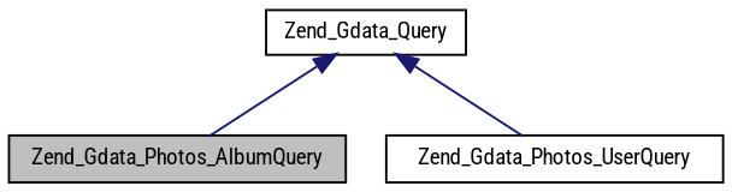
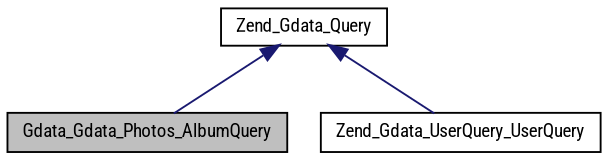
  digraph {
    fontname="Roboto Condensed"
    node [color=black fillcolor=white fontname="Roboto Condensed" fontsize=10 shape=record style=filled]
    edge [color=midnightblue dir=back fontname="Roboto Condensed" fontsize=10 labelfontname=Helvetica labelfontsize=10 style=solid]
-   n1 [fillcolor=grey75 fontcolor=black height=0.2 label=Zend_Gdata_Photos_AlbumQuery width=0.4]
-   n2 [height=0.2 label=Zend_Gdata_Photos_UserQuery width=0.4]
+   n1 [fillcolor=grey75 fontcolor=black height=0.2 label=Gdata_Gdata_Photos_AlbumQuery width=0.4]
+   n2 [height=0.2 label=Zend_Gdata_UserQuery_UserQuery width=0.4]
    n3 [height=0.2 label=Zend_Gdata_Query width=0.4]
    n3 -> n1
    n3 -> n2
  }
